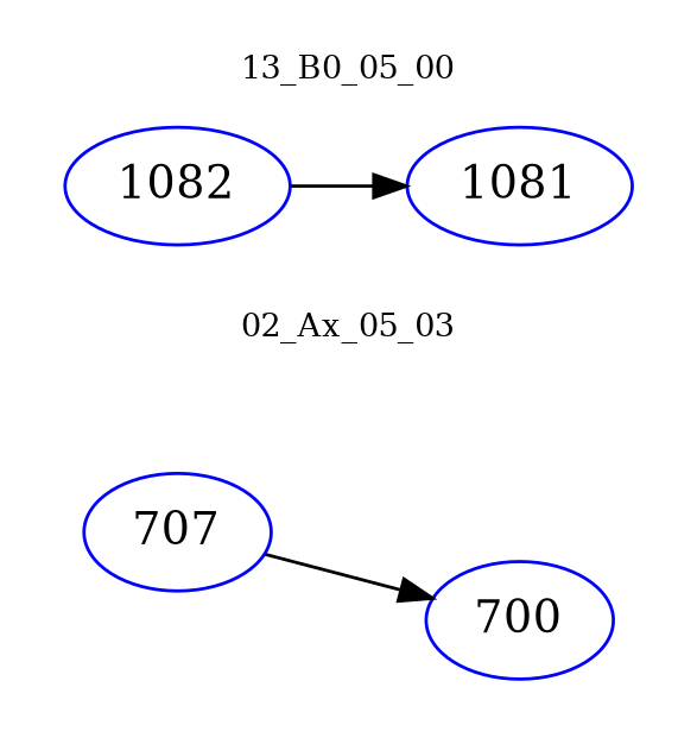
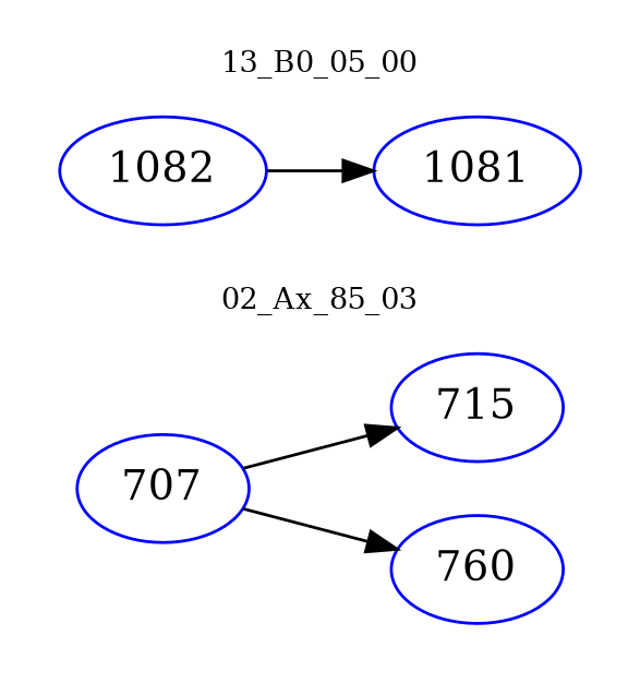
  digraph {
    rankdir=LR
    node [color=blue]
    edge [color=black]
    n1 [label=707]
-   n2 [label=700]
+   n2 [label=760]
+   n3 [label=715]
    n4 [label=1082]
    n5 [label=1081]
    subgraph cluster_1 {
      color=white
      fontsize=10
-     label="02_Ax_05_03"
+     label="02_Ax_85_03"
      n1
      n2
+     n3
    }
    subgraph cluster_2 {
      color=white
      fontsize=10
      label="13_B0_05_00"
      n4
      n5
    }
    n1 -> n2
+   n1 -> n3
    n4 -> n5
  }
